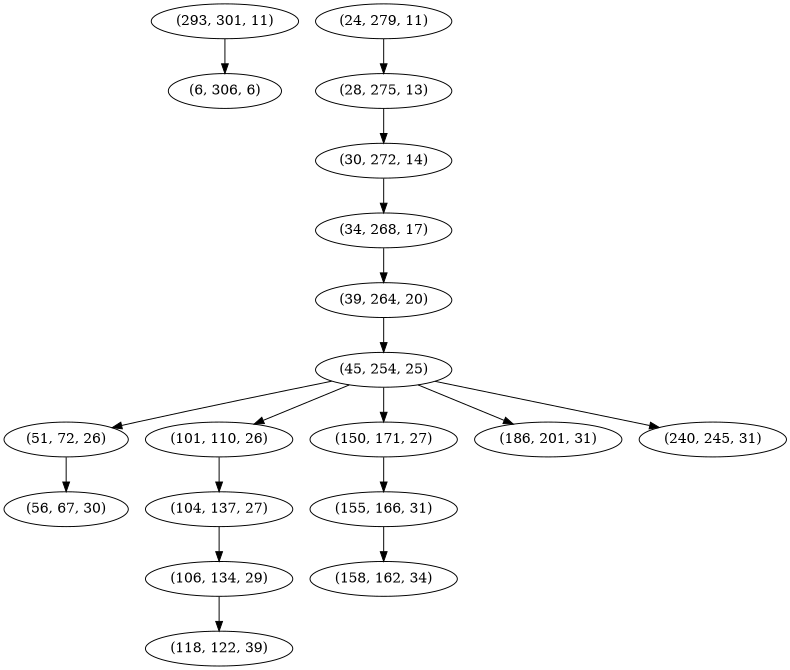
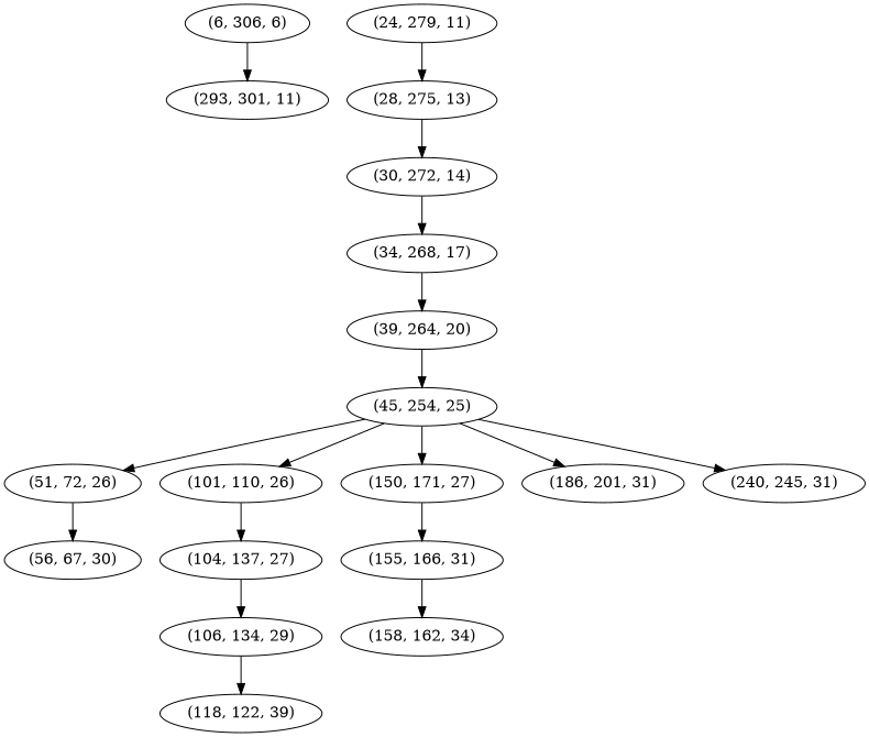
  digraph {
    "(6, 306, 6)"
    "(293, 301, 11)"
    "(24, 279, 11)"
    "(28, 275, 13)"
    "(30, 272, 14)"
    "(34, 268, 17)"
    "(39, 264, 20)"
    "(45, 254, 25)"
    "(51, 72, 26)"
    n10 [label="(101, 110, 26)"]
    "(150, 171, 27)"
    "(186, 201, 31)"
    "(240, 245, 31)"
    "(56, 67, 30)"
    "(104, 137, 27)"
    "(155, 166, 31)"
    "(106, 134, 29)"
    "(118, 122, 39)"
    "(158, 162, 34)"
-   "(293, 301, 11)" -> "(6, 306, 6)"
+   "(6, 306, 6)" -> "(293, 301, 11)"
    "(24, 279, 11)" -> "(28, 275, 13)"
    "(28, 275, 13)" -> "(30, 272, 14)"
    "(30, 272, 14)" -> "(34, 268, 17)"
    "(34, 268, 17)" -> "(39, 264, 20)"
    "(39, 264, 20)" -> "(45, 254, 25)"
    "(45, 254, 25)" -> "(51, 72, 26)"
    "(45, 254, 25)" -> n10
    "(45, 254, 25)" -> "(150, 171, 27)"
    "(45, 254, 25)" -> "(186, 201, 31)"
    "(45, 254, 25)" -> "(240, 245, 31)"
    "(51, 72, 26)" -> "(56, 67, 30)"
    n10 -> "(104, 137, 27)"
    "(150, 171, 27)" -> "(155, 166, 31)"
    "(104, 137, 27)" -> "(106, 134, 29)"
    "(155, 166, 31)" -> "(158, 162, 34)"
    "(106, 134, 29)" -> "(118, 122, 39)"
  }
